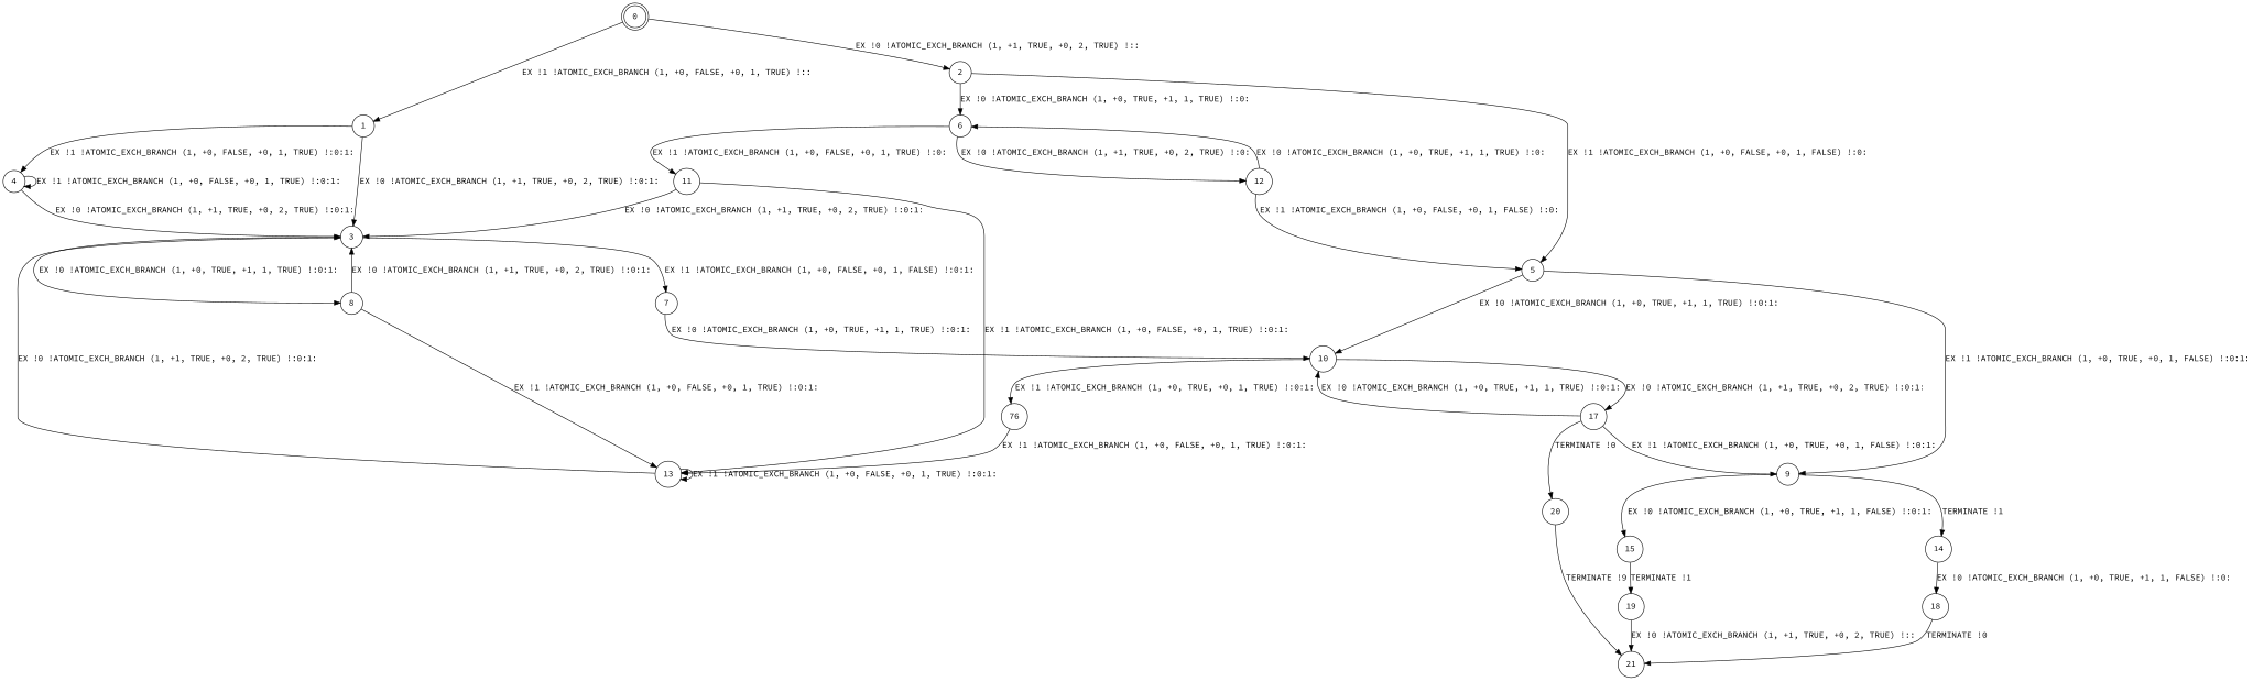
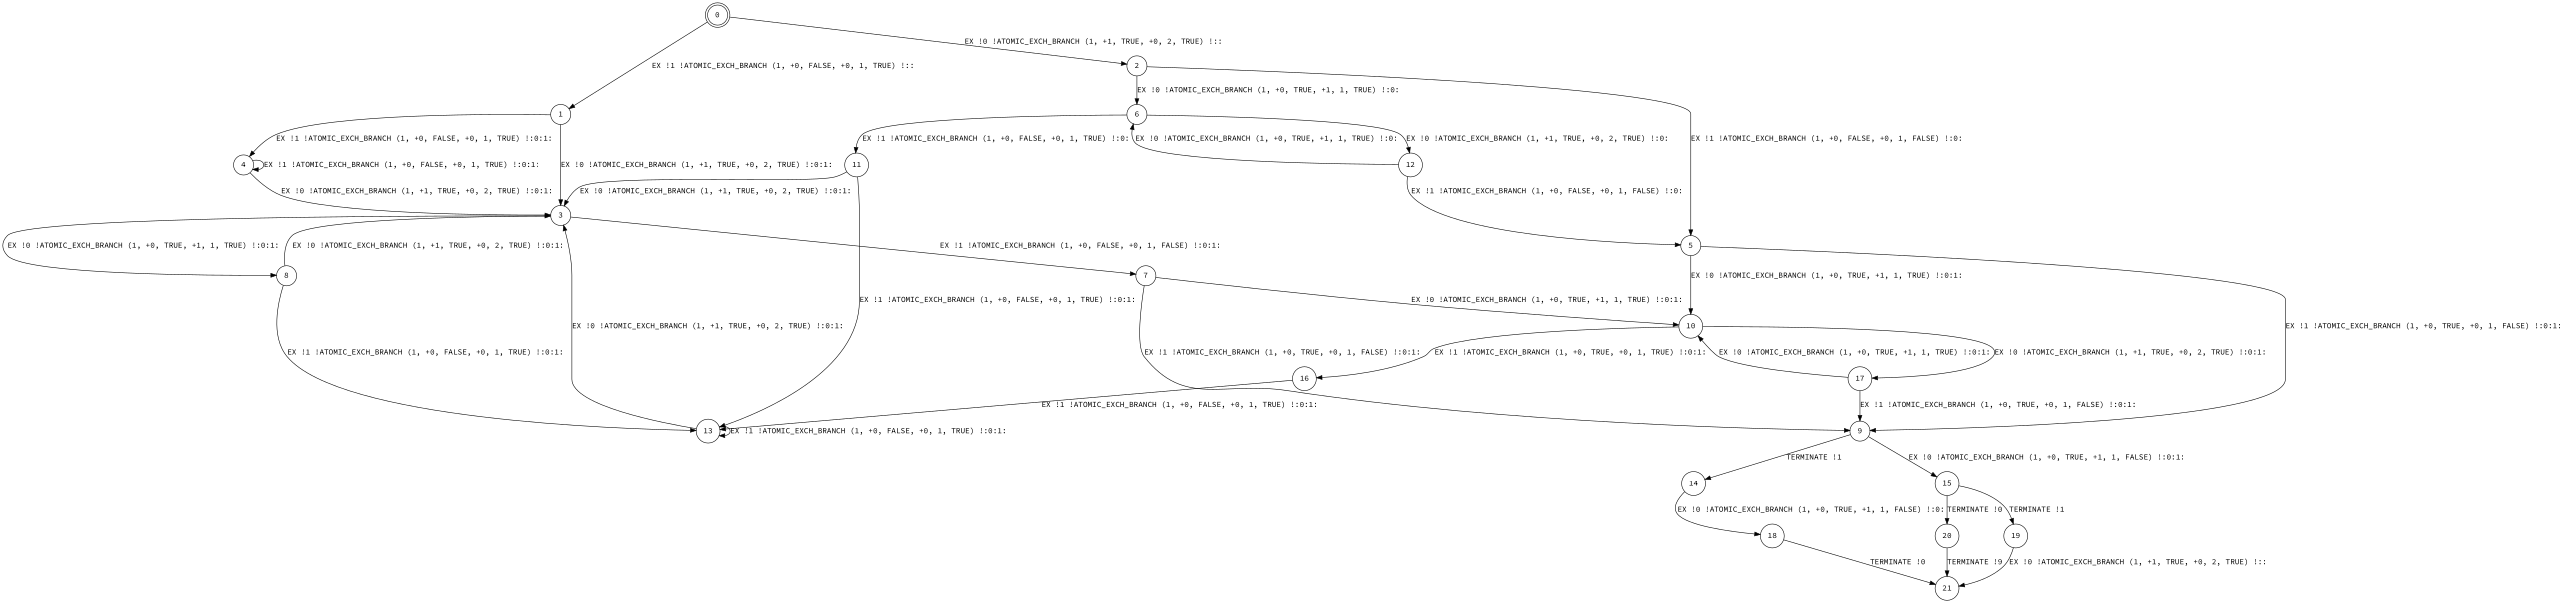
  digraph {
    fontname="Source Code Pro"
    node [fontname="Source Code Pro" shape=circle]
    edge [fontname="Source Code Pro"]
    0 [peripheries=2]
    1
    2
    3
    4
    5
    6
    7
    8
    9
    10
    11
    12
    13
    14
    15
-   16 [label=76]
+   16
    17
    18
    19
    20
    21
    0 -> 1 [label="EX !1 !ATOMIC_EXCH_BRANCH (1, +0, FALSE, +0, 1, TRUE) !::"]
    0 -> 2 [label="EX !0 !ATOMIC_EXCH_BRANCH (1, +1, TRUE, +0, 2, TRUE) !::"]
    1 -> 3 [label="EX !0 !ATOMIC_EXCH_BRANCH (1, +1, TRUE, +0, 2, TRUE) !:0:1:"]
    1 -> 4 [label="EX !1 !ATOMIC_EXCH_BRANCH (1, +0, FALSE, +0, 1, TRUE) !:0:1:"]
    2 -> 5 [label="EX !1 !ATOMIC_EXCH_BRANCH (1, +0, FALSE, +0, 1, FALSE) !:0:"]
    2 -> 6 [label="EX !0 !ATOMIC_EXCH_BRANCH (1, +0, TRUE, +1, 1, TRUE) !:0:"]
    3 -> 7 [label="EX !1 !ATOMIC_EXCH_BRANCH (1, +0, FALSE, +0, 1, FALSE) !:0:1:"]
    3 -> 8 [label="EX !0 !ATOMIC_EXCH_BRANCH (1, +0, TRUE, +1, 1, TRUE) !:0:1:"]
    4 -> 3 [label="EX !0 !ATOMIC_EXCH_BRANCH (1, +1, TRUE, +0, 2, TRUE) !:0:1:"]
    4 -> 4 [label="EX !1 !ATOMIC_EXCH_BRANCH (1, +0, FALSE, +0, 1, TRUE) !:0:1:"]
    5 -> 9 [label="EX !1 !ATOMIC_EXCH_BRANCH (1, +0, TRUE, +0, 1, FALSE) !:0:1:"]
    5 -> 10 [label="EX !0 !ATOMIC_EXCH_BRANCH (1, +0, TRUE, +1, 1, TRUE) !:0:1:"]
    6 -> 11 [label="EX !1 !ATOMIC_EXCH_BRANCH (1, +0, FALSE, +0, 1, TRUE) !:0:"]
    6 -> 12 [label="EX !0 !ATOMIC_EXCH_BRANCH (1, +1, TRUE, +0, 2, TRUE) !:0:"]
+   7 -> 9 [label="EX !1 !ATOMIC_EXCH_BRANCH (1, +0, TRUE, +0, 1, FALSE) !:0:1:"]
    7 -> 10 [label="EX !0 !ATOMIC_EXCH_BRANCH (1, +0, TRUE, +1, 1, TRUE) !:0:1:"]
    8 -> 3 [label="EX !0 !ATOMIC_EXCH_BRANCH (1, +1, TRUE, +0, 2, TRUE) !:0:1:"]
    8 -> 13 [label="EX !1 !ATOMIC_EXCH_BRANCH (1, +0, FALSE, +0, 1, TRUE) !:0:1:"]
    9 -> 14 [label="TERMINATE !1"]
    9 -> 15 [label="EX !0 !ATOMIC_EXCH_BRANCH (1, +0, TRUE, +1, 1, FALSE) !:0:1:"]
    10 -> 16 [label="EX !1 !ATOMIC_EXCH_BRANCH (1, +0, TRUE, +0, 1, TRUE) !:0:1:"]
    10 -> 17 [label="EX !0 !ATOMIC_EXCH_BRANCH (1, +1, TRUE, +0, 2, TRUE) !:0:1:"]
    11 -> 3 [label="EX !0 !ATOMIC_EXCH_BRANCH (1, +1, TRUE, +0, 2, TRUE) !:0:1:"]
    11 -> 13 [label="EX !1 !ATOMIC_EXCH_BRANCH (1, +0, FALSE, +0, 1, TRUE) !:0:1:"]
    12 -> 5 [label="EX !1 !ATOMIC_EXCH_BRANCH (1, +0, FALSE, +0, 1, FALSE) !:0:"]
    12 -> 6 [label="EX !0 !ATOMIC_EXCH_BRANCH (1, +0, TRUE, +1, 1, TRUE) !:0:"]
    13 -> 3 [label="EX !0 !ATOMIC_EXCH_BRANCH (1, +1, TRUE, +0, 2, TRUE) !:0:1:"]
    13 -> 13 [label="EX !1 !ATOMIC_EXCH_BRANCH (1, +0, FALSE, +0, 1, TRUE) !:0:1:"]
    14 -> 18 [label="EX !0 !ATOMIC_EXCH_BRANCH (1, +0, TRUE, +1, 1, FALSE) !:0:"]
    15 -> 19 [label="TERMINATE !1"]
-   17 -> 20 [label="TERMINATE !0"]
+   15 -> 20 [label="TERMINATE !0"]
    16 -> 13 [label="EX !1 !ATOMIC_EXCH_BRANCH (1, +0, FALSE, +0, 1, TRUE) !:0:1:"]
    17 -> 9 [label="EX !1 !ATOMIC_EXCH_BRANCH (1, +0, TRUE, +0, 1, FALSE) !:0:1:"]
    17 -> 10 [label="EX !0 !ATOMIC_EXCH_BRANCH (1, +0, TRUE, +1, 1, TRUE) !:0:1:"]
    18 -> 21 [label="TERMINATE !0"]
    19 -> 21 [label="EX !0 !ATOMIC_EXCH_BRANCH (1, +1, TRUE, +0, 2, TRUE) !::"]
    20 -> 21 [label="TERMINATE !9"]
  }
